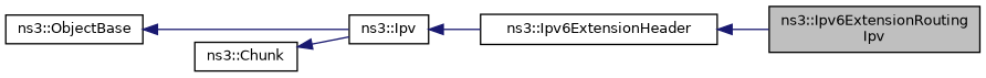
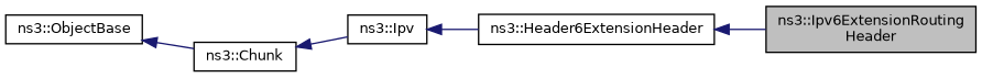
  digraph {
    rankdir=LR
    node [color=black fillcolor=white fontname=Helvetica fontsize=10 shape=record style=filled]
    edge [color=midnightblue dir=back fontname=Helvetica fontsize=10 labelfontname=Helvetica labelfontsize=10 style=solid]
-   n1 [fillcolor=grey75 fontcolor=black height=0.2 label="ns3::Ipv6ExtensionRouting\lIpv" width=0.4]
-   n2 [height=0.2 label="ns3::Ipv6ExtensionHeader" width=0.4]
+   n1 [fillcolor=grey75 fontcolor=black height=0.2 label="ns3::Ipv6ExtensionRouting\lHeader" width=0.4]
+   n2 [height=0.2 label="ns3::Header6ExtensionHeader" width=0.4]
    n3 [height=0.2 label="ns3::Ipv" width=0.4]
    n4 [height=0.2 label="ns3::Chunk" width=0.4]
    n5 [height=0.2 label="ns3::ObjectBase" width=0.4]
    n2 -> n1
    n3 -> n2
    n4 -> n3
-   n5 -> n3
+   n5 -> n4
  }
